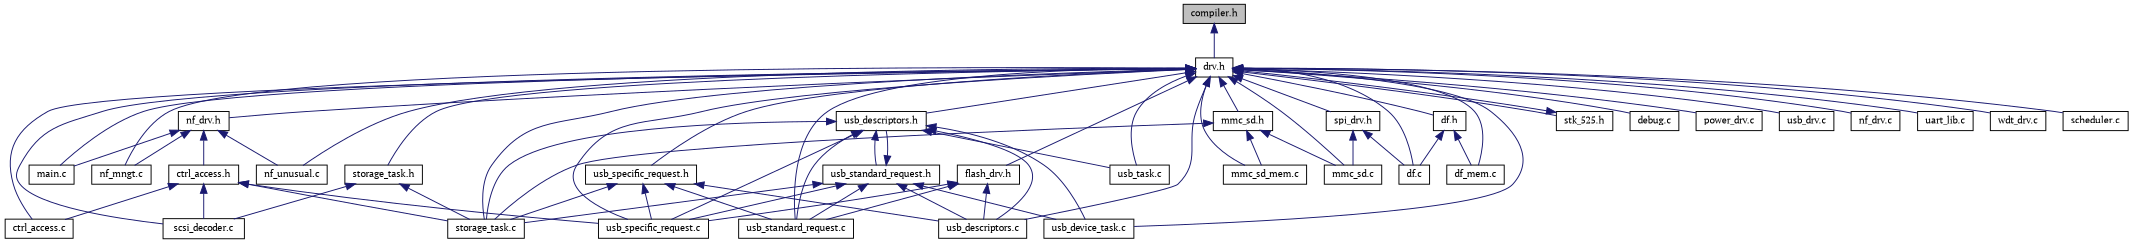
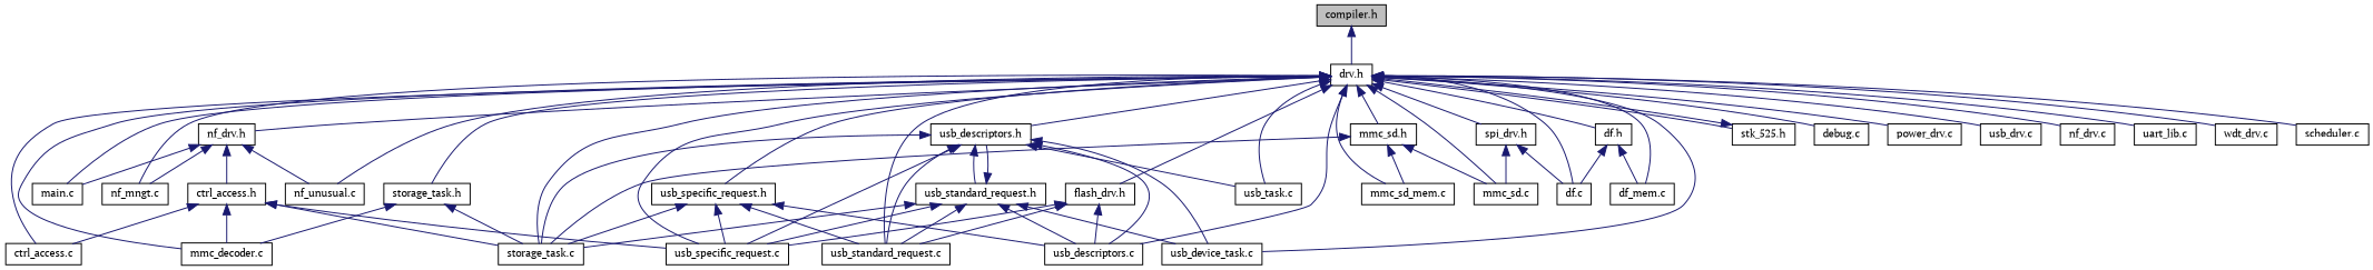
  digraph {
    fontname="PT Serif"
    node [color=black fillcolor=white fontname="PT Serif" fontsize=10 shape=record style=filled]
    edge [color=midnightblue dir=back fontname="PT Serif" fontsize=10 labelfontname="FreeSans.ttf" labelfontsize=10 style=solid]
    n1 [fillcolor=grey75 fontcolor=black height=0.2 label="compiler.h" width=0.4]
    n2 [height=0.2 label="drv.h" width=0.4]
    n3 [height=0.2 label="main.c" width=0.4]
    n4 [height=0.2 label="storage_task.c" width=0.4]
    n5 [height=0.2 label="storage_task.h" width=0.4]
-   n6 [height=0.2 label="scsi_decoder.c" width=0.4]
+   n6 [height=0.2 label="mmc_decoder.c" width=0.4]
    n7 [height=0.2 label="usb_descriptors.h" width=0.4]
    n8 [height=0.2 label="usb_descriptors.c" width=0.4]
    n9 [height=0.2 label="usb_specific_request.c" width=0.4]
    n10 [height=0.2 label="usb_device_task.c" width=0.4]
    n11 [height=0.2 label="usb_standard_request.c" width=0.4]
    n12 [height=0.2 label="usb_task.c" width=0.4]
    n13 [height=0.2 label="usb_specific_request.h" width=0.4]
    n14 [height=0.2 label="stk_525.h" width=0.4]
    n15 [height=0.2 label="debug.c" width=0.4]
    n16 [height=0.2 label="flash_drv.h" width=0.4]
    n17 [height=0.2 label="power_drv.c" width=0.4]
    n18 [height=0.2 label="usb_drv.c" width=0.4]
    n19 [height=0.2 label="df.c" width=0.4]
    n20 [height=0.2 label="df.h" width=0.4]
    n21 [height=0.2 label="df_mem.c" width=0.4]
    n22 [height=0.2 label="mmc_sd.c" width=0.4]
    n23 [height=0.2 label="mmc_sd.h" width=0.4]
    n24 [height=0.2 label="mmc_sd_mem.c" width=0.4]
    n25 [height=0.2 label="nf_drv.c" width=0.4]
    n26 [height=0.2 label="nf_mngt.c" width=0.4]
    n27 [height=0.2 label="nf_drv.h" width=0.4]
    n28 [height=0.2 label="nf_unusual.c" width=0.4]
    n29 [height=0.2 label="ctrl_access.c" width=0.4]
    n30 [height=0.2 label="spi_drv.h" width=0.4]
    n31 [height=0.2 label="uart_lib.c" width=0.4]
    n32 [height=0.2 label="wdt_drv.c" width=0.4]
    n33 [height=0.2 label="scheduler.c" width=0.4]
    n34 [height=0.2 label="usb_standard_request.h" width=0.4]
    n35 [height=0.2 label="ctrl_access.h" width=0.4]
    n1 -> n2
    n2 -> n3
    n2 -> n4
    n2 -> n5
    n2 -> n6
    n2 -> n7
    n2 -> n8
    n2 -> n9
    n2 -> n10
    n2 -> n11
    n2 -> n12
    n2 -> n13
    n2 -> n14
    n2 -> n15
    n2 -> n16
    n2 -> n17
    n2 -> n18
    n2 -> n19
    n2 -> n20
    n2 -> n21
    n2 -> n22
    n2 -> n23
    n2 -> n24
    n2 -> n25
    n2 -> n26
    n2 -> n27
    n2 -> n28
    n2 -> n29
    n2 -> n30
    n2 -> n31
    n2 -> n32
    n2 -> n33
    n5 -> n4
    n5 -> n6
    n7 -> n4
    n7 -> n8
    n7 -> n9
    n7 -> n10
    n7 -> n11
    n7 -> n12
    n7 -> n34
    n13 -> n4
    n13 -> n8
    n13 -> n9
    n13 -> n11
    n14 -> n2
    n16 -> n8
    n16 -> n9
    n16 -> n11
    n20 -> n19
    n20 -> n21
    n23 -> n4
    n23 -> n22
    n23 -> n24
    n27 -> n3
    n27 -> n26
    n27 -> n28
    n27 -> n35
    n30 -> n19
    n30 -> n22
    n34 -> n4
    n34 -> n7
    n34 -> n8
    n34 -> n9
    n34 -> n10
    n34 -> n11
    n35 -> n4
    n35 -> n6
    n35 -> n9
    n35 -> n29
  }
